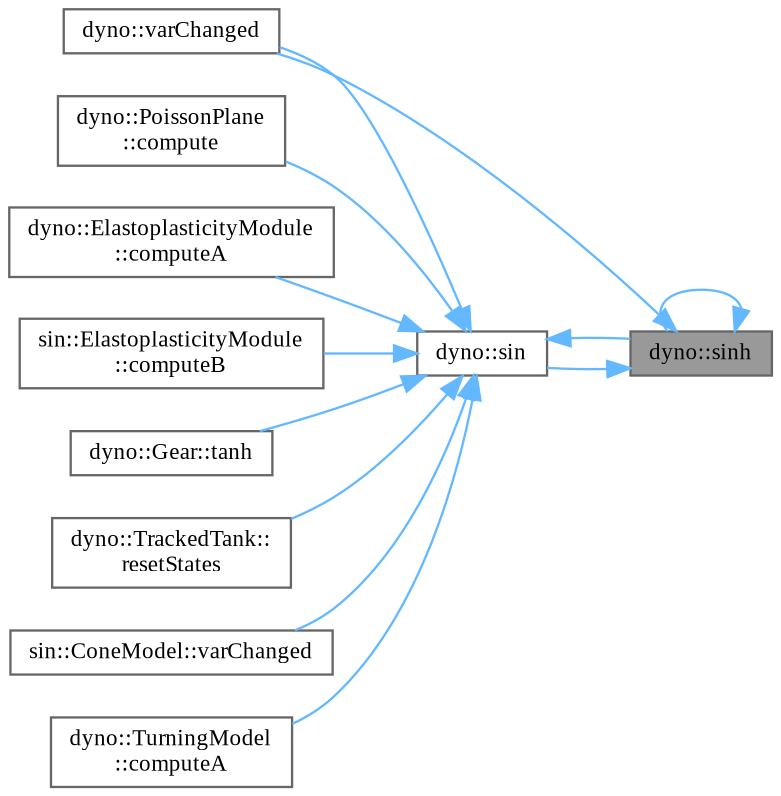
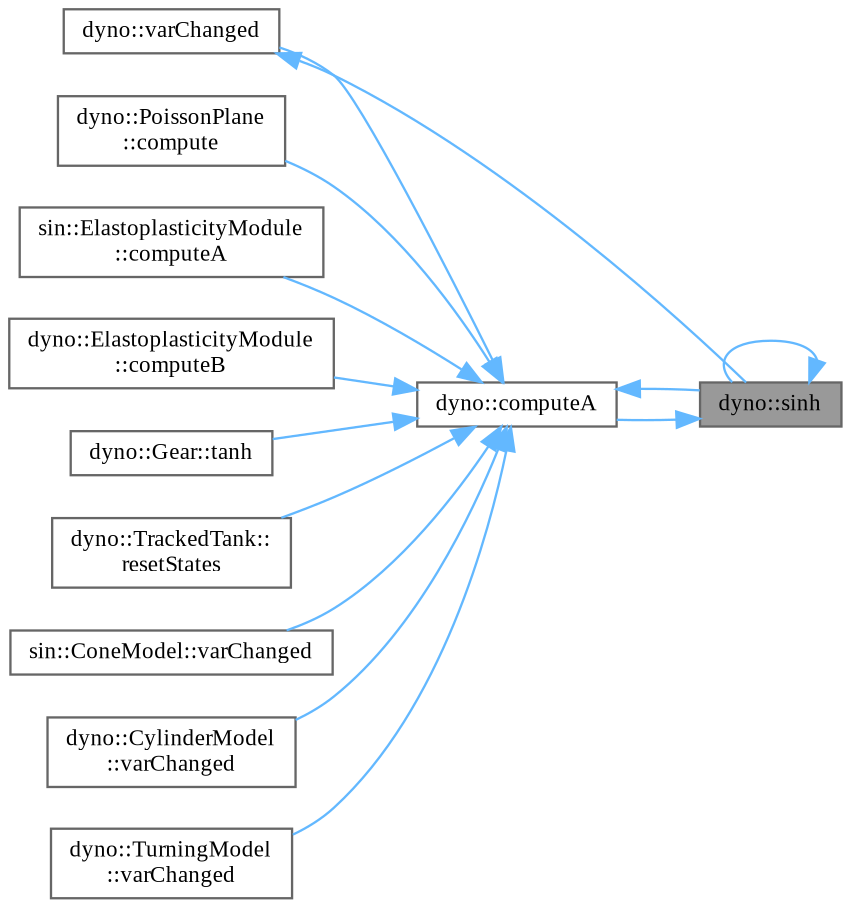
  digraph {
    fontname="Liberation Serif"
    rankdir=RL
    node [color=grey40 fillcolor=white fontname="Liberation Serif" fontsize=10 shape=box style=filled]
    edge [color=steelblue1 dir=back fontname="Liberation Serif" fontsize=10 labelfontname=Helvetica labelfontsize=10 style=solid]
    n1 [color=gray40 fillcolor=grey60 fontcolor=black height=0.2 label="dyno::sinh" width=0.4]
-   n2 [height=0.2 label="dyno::sin" width=0.4]
+   n2 [height=0.2 label="dyno::computeA" width=0.4]
    n3 [height=0.2 label="dyno::varChanged" width=0.4]
    n4 [height=0.2 label="dyno::PoissonPlane\l::compute" width=0.4]
-   n5 [height=0.2 label="dyno::ElastoplasticityModule\l::computeA" width=0.4]
-   n6 [height=0.2 label="sin::ElastoplasticityModule\l::computeB" width=0.4]
+   n5 [height=0.2 label="sin::ElastoplasticityModule\l::computeA" width=0.4]
+   n6 [height=0.2 label="dyno::ElastoplasticityModule\l::computeB" width=0.4]
    n7 [height=0.2 label="dyno::Gear::tanh" width=0.4]
    n8 [height=0.2 label="dyno::TrackedTank::\lresetStates" width=0.4]
    n9 [height=0.2 label="sin::ConeModel::varChanged" width=0.4]
-   n11 [height=0.2 label="dyno::TurningModel\l::computeA" width=0.4]
+   n10 [height=0.2 label="dyno::CylinderModel\l::varChanged" width=0.4]
+   n11 [height=0.2 label="dyno::TurningModel\l::varChanged" width=0.4]
    n1 -> n1
    n1 -> n2
-   n1 -> n3
+   n3 -> n1
    n2 -> n1
    n2 -> n3
    n2 -> n4
    n2 -> n5
    n2 -> n6
    n2 -> n7
    n2 -> n8
    n2 -> n9
+   n2 -> n10
    n2 -> n11
  }
